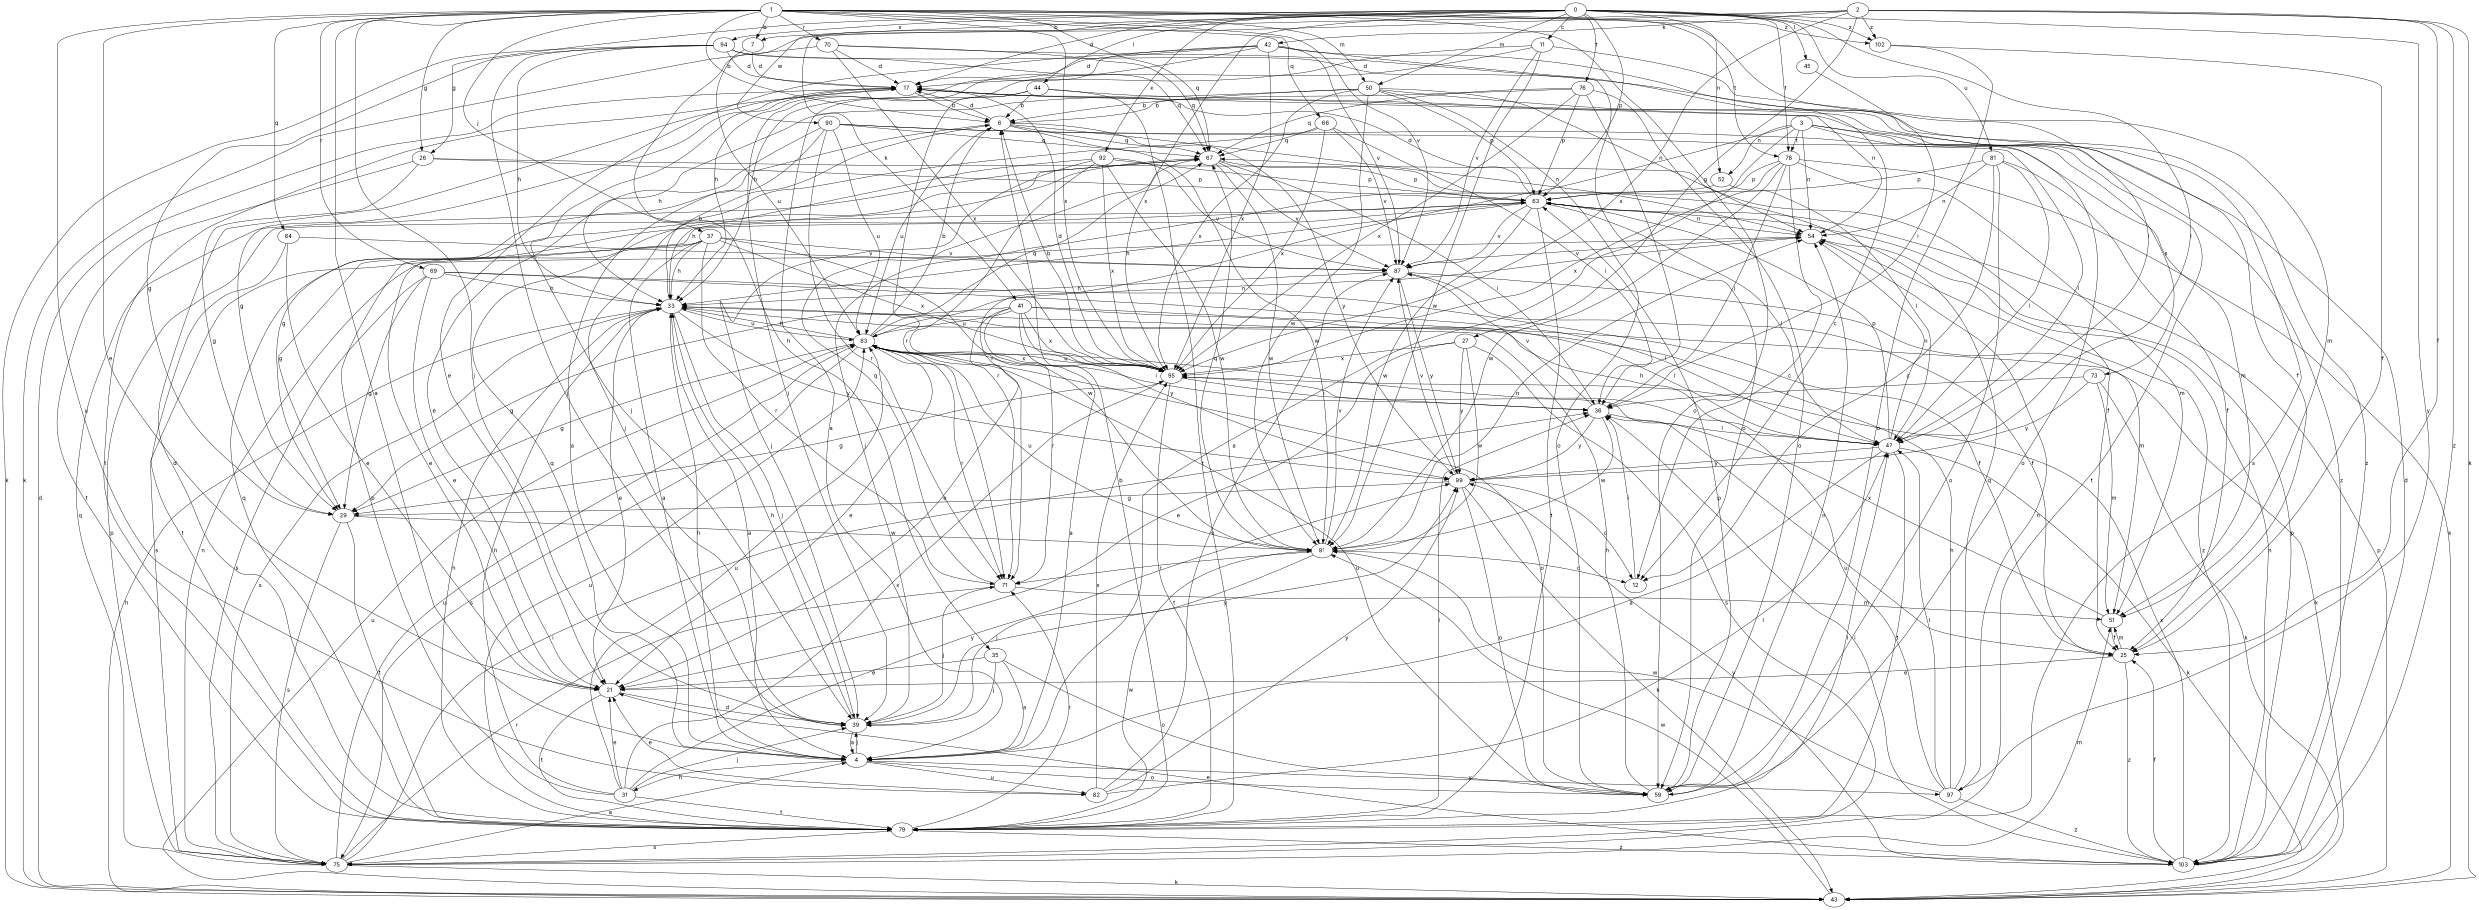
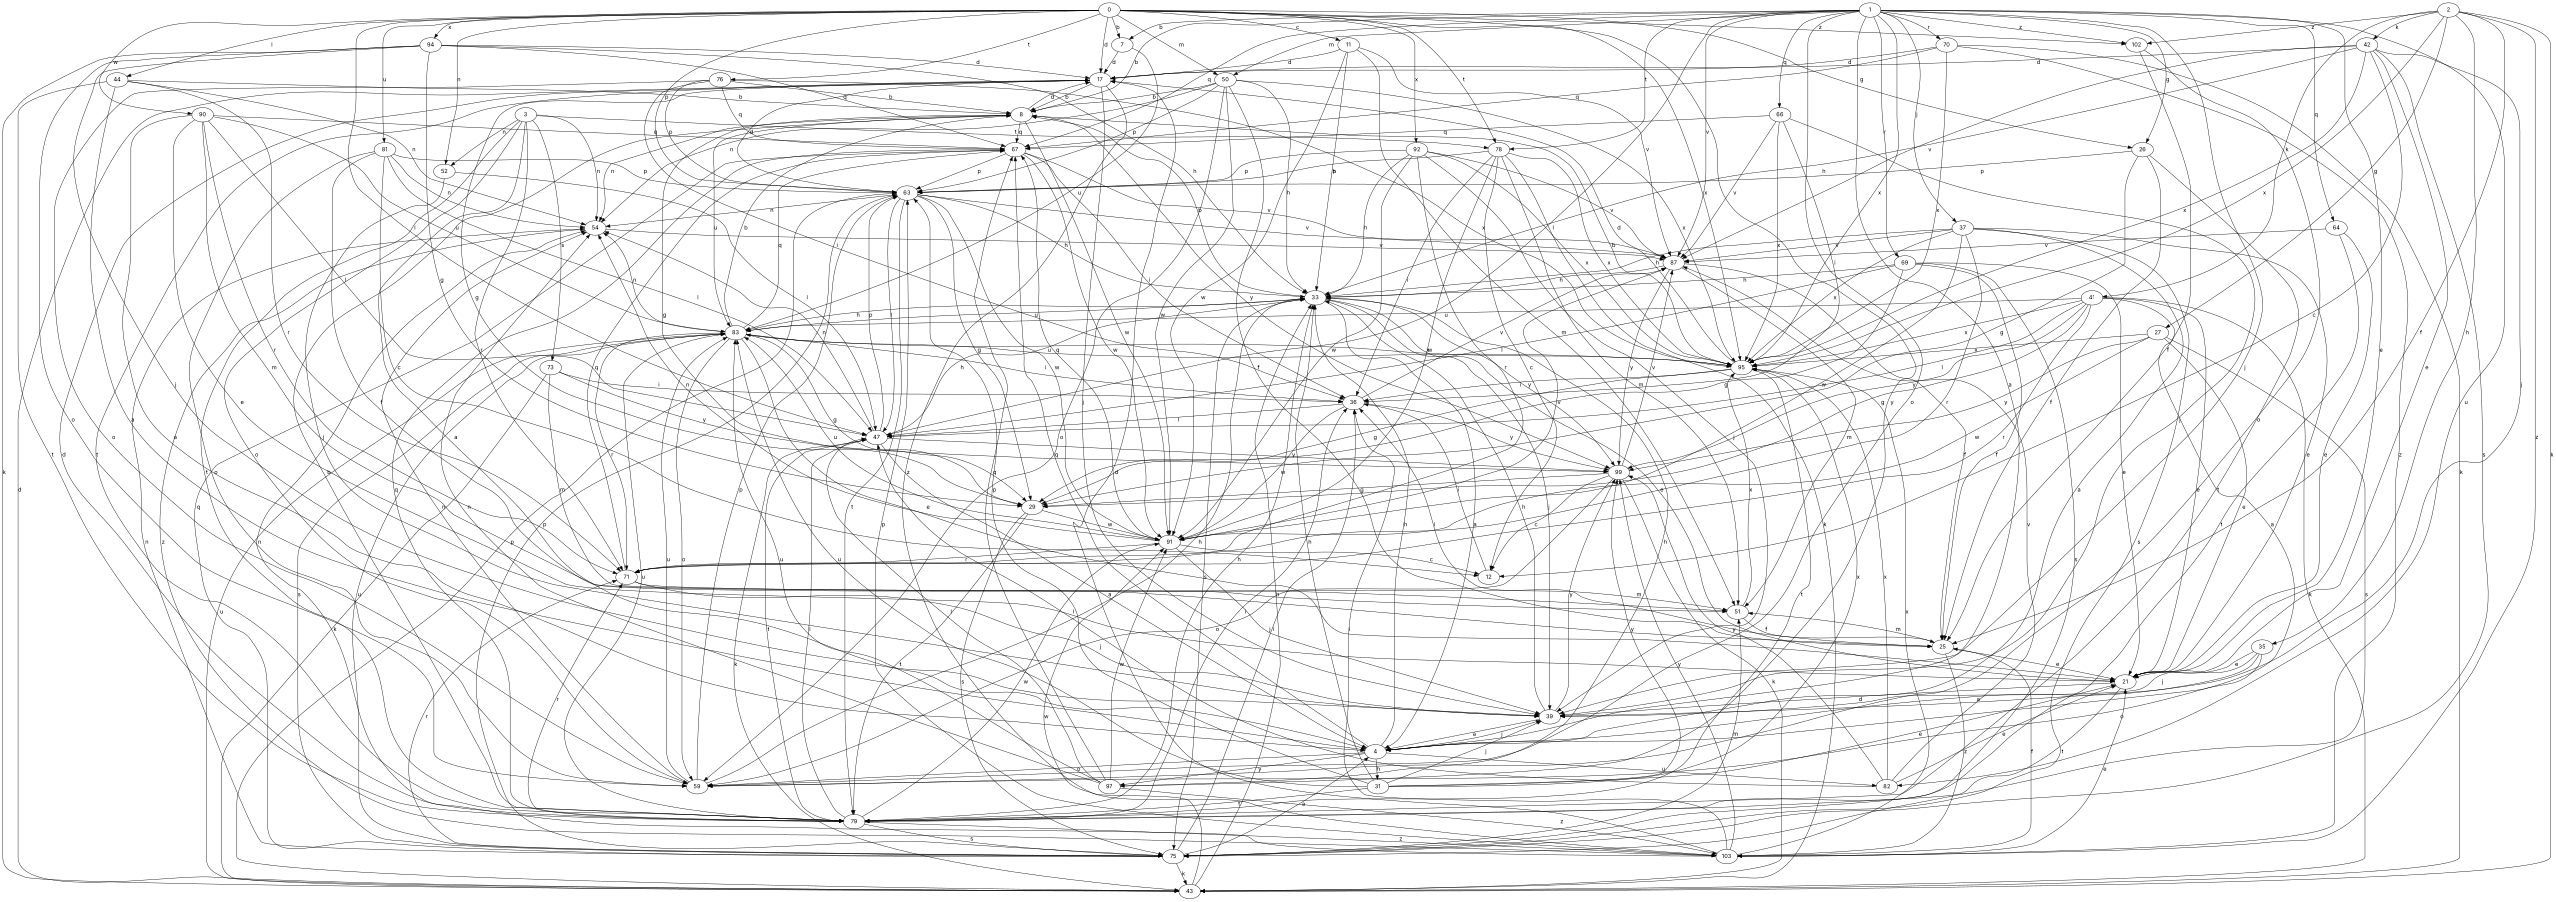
  strict digraph {
    fontname=Inter
    node [fontname=Inter]
    edge [fontname=Inter]
    0
    7
    11
    17
    26
    44
-   45
    47
    50
    52
    63
    76
    78
    81
    90
    92
    94
    95
    97
    102
    83
    87
    33
    91
    51
    8
    39
    103
    79
    29
    25
    4
    54
    71
    36
    43
    99
    59
    67
    12
    21
    1
    37
    64
    66
    69
    70
    82
    31
    75
    2
    27
    n53 [label=35]
    41
    42
    3
    73
    0 -> 7 [label=b]
    0 -> 11 [label=c]
    0 -> 17 [label=d]
    0 -> 26 [label=g]
    0 -> 44 [label=l]
-   0 -> 45 [label=l]
    0 -> 47 [label=l]
    0 -> 50 [label=m]
    0 -> 52 [label=n]
    0 -> 63 [label=p]
    0 -> 76 [label=t]
    0 -> 78 [label=t]
    0 -> 81 [label=u]
    0 -> 90 [label=w]
    0 -> 92 [label=x]
    0 -> 94 [label=x]
    0 -> 95 [label=x]
    0 -> 97 [label=y]
    0 -> 102 [label=z]
    7 -> 17 [label=d]
    7 -> 83 [label=u]
    11 -> 17 [label=d]
    11 -> 87 [label=v]
    11 -> 33 [label=h]
    11 -> 91 [label=w]
    11 -> 51 [label=m]
    17 -> 8 [label=b]
    17 -> 39 [label=j]
    17 -> 103 [label=z]
    17 -> 79 [label=t]
    17 -> 29 [label=g]
    26 -> 63 [label=p]
    26 -> 79 [label=t]
    26 -> 29 [label=g]
    26 -> 25 [label=f]
    44 -> 8 [label=b]
    44 -> 79 [label=t]
    44 -> 4 [label=a]
    44 -> 54 [label=n]
    44 -> 71 [label=r]
-   45 -> 36 [label=i]
    47 -> 63 [label=p]
    47 -> 33 [label=h]
    47 -> 79 [label=t]
    47 -> 4 [label=a]
    47 -> 54 [label=n]
    47 -> 43 [label=k]
    47 -> 99 [label=y]
    50 -> 63 [label=p]
    50 -> 95 [label=x]
    50 -> 33 [label=h]
    50 -> 91 [label=w]
    50 -> 8 [label=b]
    50 -> 25 [label=f]
    50 -> 54 [label=n]
    50 -> 59 [label=o]
    52 -> 47 [label=l]
    52 -> 39 [label=j]
    63 -> 17 [label=d]
    63 -> 47 [label=l]
    63 -> 87 [label=v]
    63 -> 33 [label=h]
    63 -> 91 [label=w]
    63 -> 79 [label=t]
    63 -> 29 [label=g]
    63 -> 54 [label=n]
    76 -> 63 [label=p]
    76 -> 95 [label=x]
    76 -> 8 [label=b]
    76 -> 36 [label=i]
    76 -> 59 [label=o]
    76 -> 67 [label=q]
    78 -> 63 [label=p]
    78 -> 95 [label=x]
    78 -> 91 [label=w]
    78 -> 51 [label=m]
    78 -> 36 [label=i]
    78 -> 43 [label=k]
    78 -> 12 [label=c]
    81 -> 47 [label=l]
    81 -> 63 [label=p]
    81 -> 25 [label=f]
    81 -> 54 [label=n]
    81 -> 59 [label=o]
    81 -> 12 [label=c]
    90 -> 47 [label=l]
    90 -> 83 [label=u]
    90 -> 51 [label=m]
    90 -> 4 [label=a]
    90 -> 71 [label=r]
    90 -> 67 [label=q]
    90 -> 21 [label=e]
    92 -> 63 [label=p]
    92 -> 95 [label=x]
    92 -> 87 [label=v]
    92 -> 33 [label=h]
    92 -> 91 [label=w]
    92 -> 39 [label=j]
    92 -> 71 [label=r]
    94 -> 17 [label=d]
    94 -> 33 [label=h]
    94 -> 39 [label=j]
    94 -> 29 [label=g]
    94 -> 43 [label=k]
    94 -> 59 [label=o]
    94 -> 67 [label=q]
    95 -> 17 [label=d]
    95 -> 83 [label=u]
    95 -> 8 [label=b]
    95 -> 79 [label=t]
    95 -> 29 [label=g]
    95 -> 36 [label=i]
    97 -> 47 [label=l]
    97 -> 83 [label=u]
    97 -> 33 [label=h]
    97 -> 91 [label=w]
    97 -> 103 [label=z]
    97 -> 54 [label=n]
    97 -> 67 [label=q]
    102 -> 25 [label=f]
    102 -> 59 [label=o]
    83 -> 95 [label=x]
    83 -> 33 [label=h]
    83 -> 8 [label=b]
    83 -> 29 [label=g]
    83 -> 54 [label=n]
    83 -> 71 [label=r]
    83 -> 36 [label=i]
    83 -> 59 [label=o]
    83 -> 67 [label=q]
    83 -> 21 [label=e]
    83 -> 75 [label=s]
    87 -> 33 [label=h]
    87 -> 51 [label=m]
    87 -> 25 [label=f]
    87 -> 99 [label=y]
    33 -> 83 [label=u]
    33 -> 8 [label=b]
    33 -> 39 [label=j]
    33 -> 4 [label=a]
    33 -> 99 [label=y]
    33 -> 21 [label=e]
    33 -> 75 [label=s]
    91 -> 83 [label=u]
    91 -> 87 [label=v]
    91 -> 39 [label=j]
    91 -> 54 [label=n]
    91 -> 71 [label=r]
    91 -> 67 [label=q]
    91 -> 12 [label=c]
    51 -> 95 [label=x]
    51 -> 25 [label=f]
    8 -> 17 [label=d]
    8 -> 83 [label=u]
    8 -> 91 [label=w]
    8 -> 29 [label=g]
    8 -> 54 [label=n]
    8 -> 99 [label=y]
    8 -> 67 [label=q]
    39 -> 33 [label=h]
    39 -> 4 [label=a]
    39 -> 99 [label=y]
    103 -> 17 [label=d]
    103 -> 63 [label=p]
    103 -> 95 [label=x]
    103 -> 25 [label=f]
    103 -> 54 [label=n]
    103 -> 36 [label=i]
    103 -> 99 [label=y]
    103 -> 21 [label=e]
    79 -> 17 [label=d]
    79 -> 47 [label=l]
    79 -> 83 [label=u]
    79 -> 33 [label=h]
    79 -> 91 [label=w]
    79 -> 8 [label=b]
    79 -> 103 [label=z]
    79 -> 71 [label=r]
    79 -> 36 [label=i]
    79 -> 67 [label=q]
    79 -> 75 [label=s]
    29 -> 91 [label=w]
    29 -> 79 [label=t]
    29 -> 75 [label=s]
    25 -> 51 [label=m]
    25 -> 103 [label=z]
    25 -> 36 [label=i]
    25 -> 21 [label=e]
    4 -> 97 [label=y]
    4 -> 33 [label=h]
    4 -> 39 [label=j]
    4 -> 59 [label=o]
    4 -> 67 [label=q]
    4 -> 82 [label=u]
    4 -> 31 [label=h]
    54 -> 87 [label=v]
    54 -> 103 [label=z]
    71 -> 51 [label=m]
    71 -> 39 [label=j]
    71 -> 67 [label=q]
    36 -> 47 [label=l]
    36 -> 87 [label=v]
    36 -> 91 [label=w]
    36 -> 99 [label=y]
    43 -> 17 [label=d]
    43 -> 63 [label=p]
    43 -> 83 [label=u]
    43 -> 33 [label=h]
    43 -> 91 [label=w]
    99 -> 87 [label=v]
    99 -> 29 [label=g]
    99 -> 43 [label=k]
    99 -> 59 [label=o]
    99 -> 12 [label=c]
    59 -> 63 [label=p]
    59 -> 83 [label=u]
    59 -> 33 [label=h]
    59 -> 54 [label=n]
    67 -> 63 [label=p]
    67 -> 87 [label=v]
    67 -> 91 [label=w]
    67 -> 36 [label=i]
    12 -> 36 [label=i]
    21 -> 39 [label=d]
    21 -> 79 [label=t]
    1 -> 7 [label=b]
    1 -> 26 [label=g]
    1 -> 47 [label=l]
    1 -> 50 [label=m]
    1 -> 78 [label=t]
    1 -> 95 [label=x]
    1 -> 102 [label=z]
    1 -> 87 [label=v]
    1 -> 8 [label=b]
    1 -> 39 [label=j]
    1 -> 4 [label=a]
    1 -> 59 [label=o]
    1 -> 67 [label=q]
    1 -> 21 [label=e]
    1 -> 37 [label=j]
    1 -> 64 [label=q]
    1 -> 66 [label=q]
    1 -> 69 [label=r]
    1 -> 70 [label=r]
    1 -> 82 [label=u]
    37 -> 95 [label=x]
    37 -> 87 [label=v]
    37 -> 33 [label=h]
    37 -> 91 [label=w]
    37 -> 4 [label=a]
    37 -> 71 [label=r]
    37 -> 21 [label=e]
    37 -> 75 [label=s]
    64 -> 87 [label=v]
    64 -> 79 [label=t]
    64 -> 21 [label=e]
    66 -> 95 [label=x]
    66 -> 87 [label=v]
    66 -> 39 [label=j]
    66 -> 36 [label=i]
    66 -> 67 [label=q]
    69 -> 47 [label=l]
    69 -> 33 [label=h]
    69 -> 29 [label=g]
    69 -> 25 [label=f]
    69 -> 21 [label=e]
    69 -> 75 [label=s]
    70 -> 17 [label=d]
    70 -> 95 [label=x]
    70 -> 103 [label=z]
    70 -> 43 [label=k]
    70 -> 67 [label=q]
    82 -> 47 [label=l]
    82 -> 95 [label=x]
    82 -> 87 [label=v]
    82 -> 99 [label=y]
    82 -> 21 [label=e]
    31 -> 63 [label=p]
    31 -> 95 [label=x]
    31 -> 83 [label=u]
    31 -> 33 [label=h]
    31 -> 39 [label=j]
    31 -> 79 [label=t]
    31 -> 99 [label=y]
    31 -> 21 [label=e]
    75 -> 63 [label=p]
    75 -> 83 [label=u]
    75 -> 51 [label=m]
    75 -> 4 [label=a]
    75 -> 54 [label=n]
    75 -> 71 [label=r]
    75 -> 36 [label=i]
    75 -> 43 [label=k]
    75 -> 67 [label=q]
    2 -> 95 [label=x]
    2 -> 102 [label=z]
    2 -> 103 [label=z]
    2 -> 25 [label=f]
    2 -> 43 [label=k]
    2 -> 27 [label=g]
    2 -> n53 [label=h]
    2 -> 41 [label=k]
    2 -> 42 [label=k]
    27 -> 95 [label=x]
    27 -> 91 [label=w]
    27 -> 99 [label=y]
    27 -> 21 [label=e]
    27 -> 75 [label=s]
    n53 -> 39 [label=j]
    n53 -> 4 [label=a]
    n53 -> 59 [label=o]
    n53 -> 21 [label=e]
    41 -> 47 [label=l]
    41 -> 95 [label=x]
    41 -> 83 [label=u]
    41 -> 29 [label=g]
    41 -> 4 [label=a]
    41 -> 71 [label=r]
    41 -> 43 [label=k]
    41 -> 99 [label=y]
    41 -> 21 [label=e]
    42 -> 17 [label=d]
    42 -> 95 [label=x]
    42 -> 87 [label=v]
    42 -> 33 [label=h]
    42 -> 39 [label=j]
    42 -> 12 [label=c]
    42 -> 21 [label=e]
    42 -> 75 [label=s]
    3 -> 52 [label=n]
    3 -> 78 [label=t]
    3 -> 79 [label=t]
    3 -> 4 [label=a]
    3 -> 54 [label=n]
    3 -> 71 [label=r]
    3 -> 59 [label=o]
    3 -> 73 [label=s]
    73 -> 51 [label=m]
    73 -> 36 [label=i]
    73 -> 43 [label=k]
    73 -> 99 [label=y]
  }
